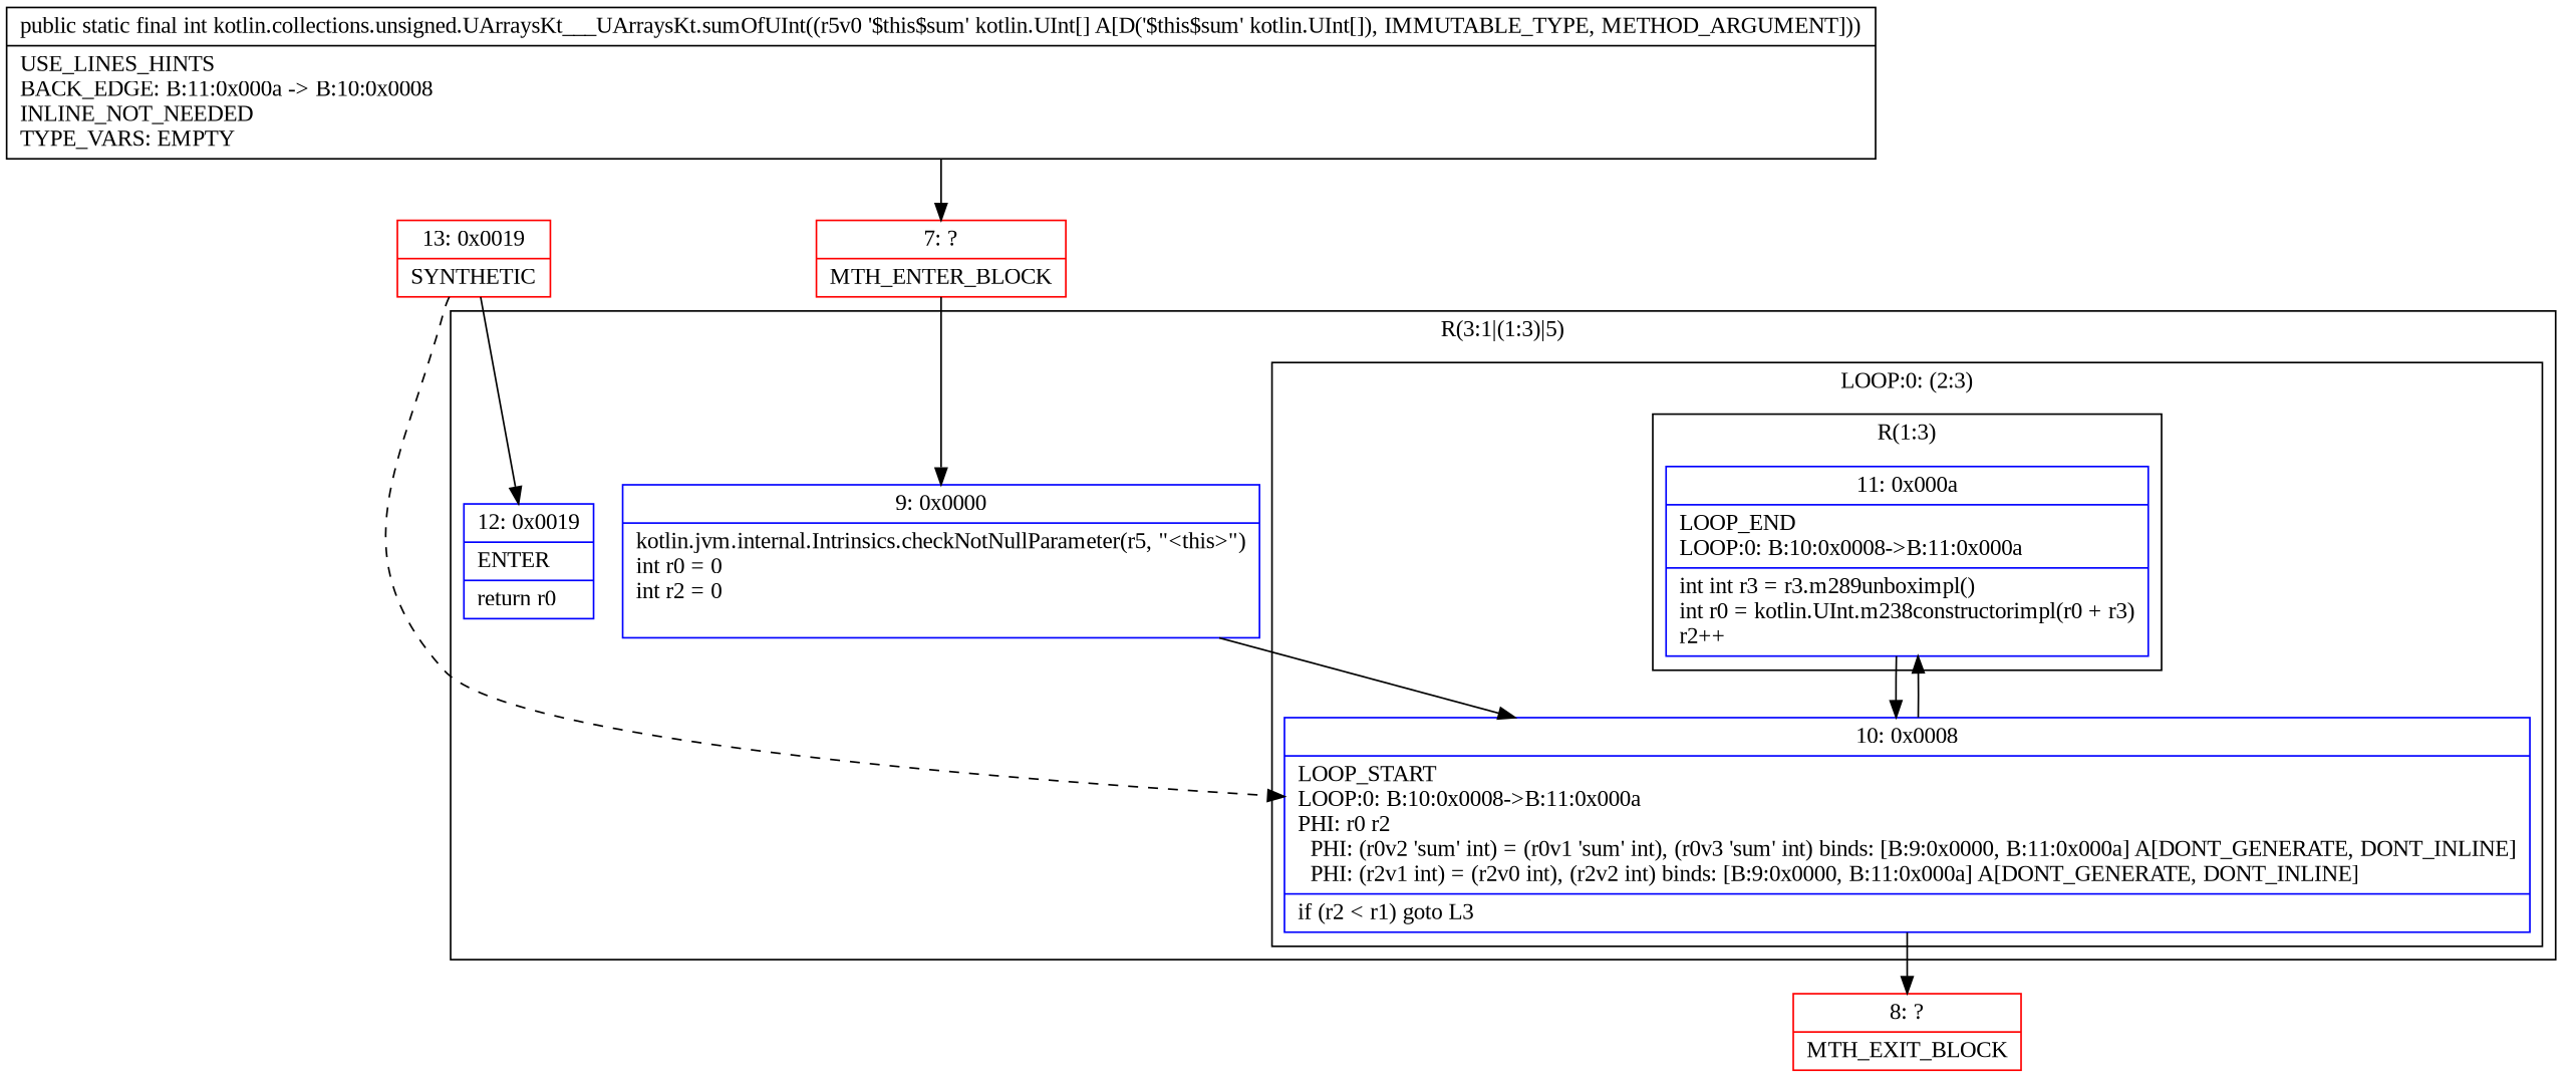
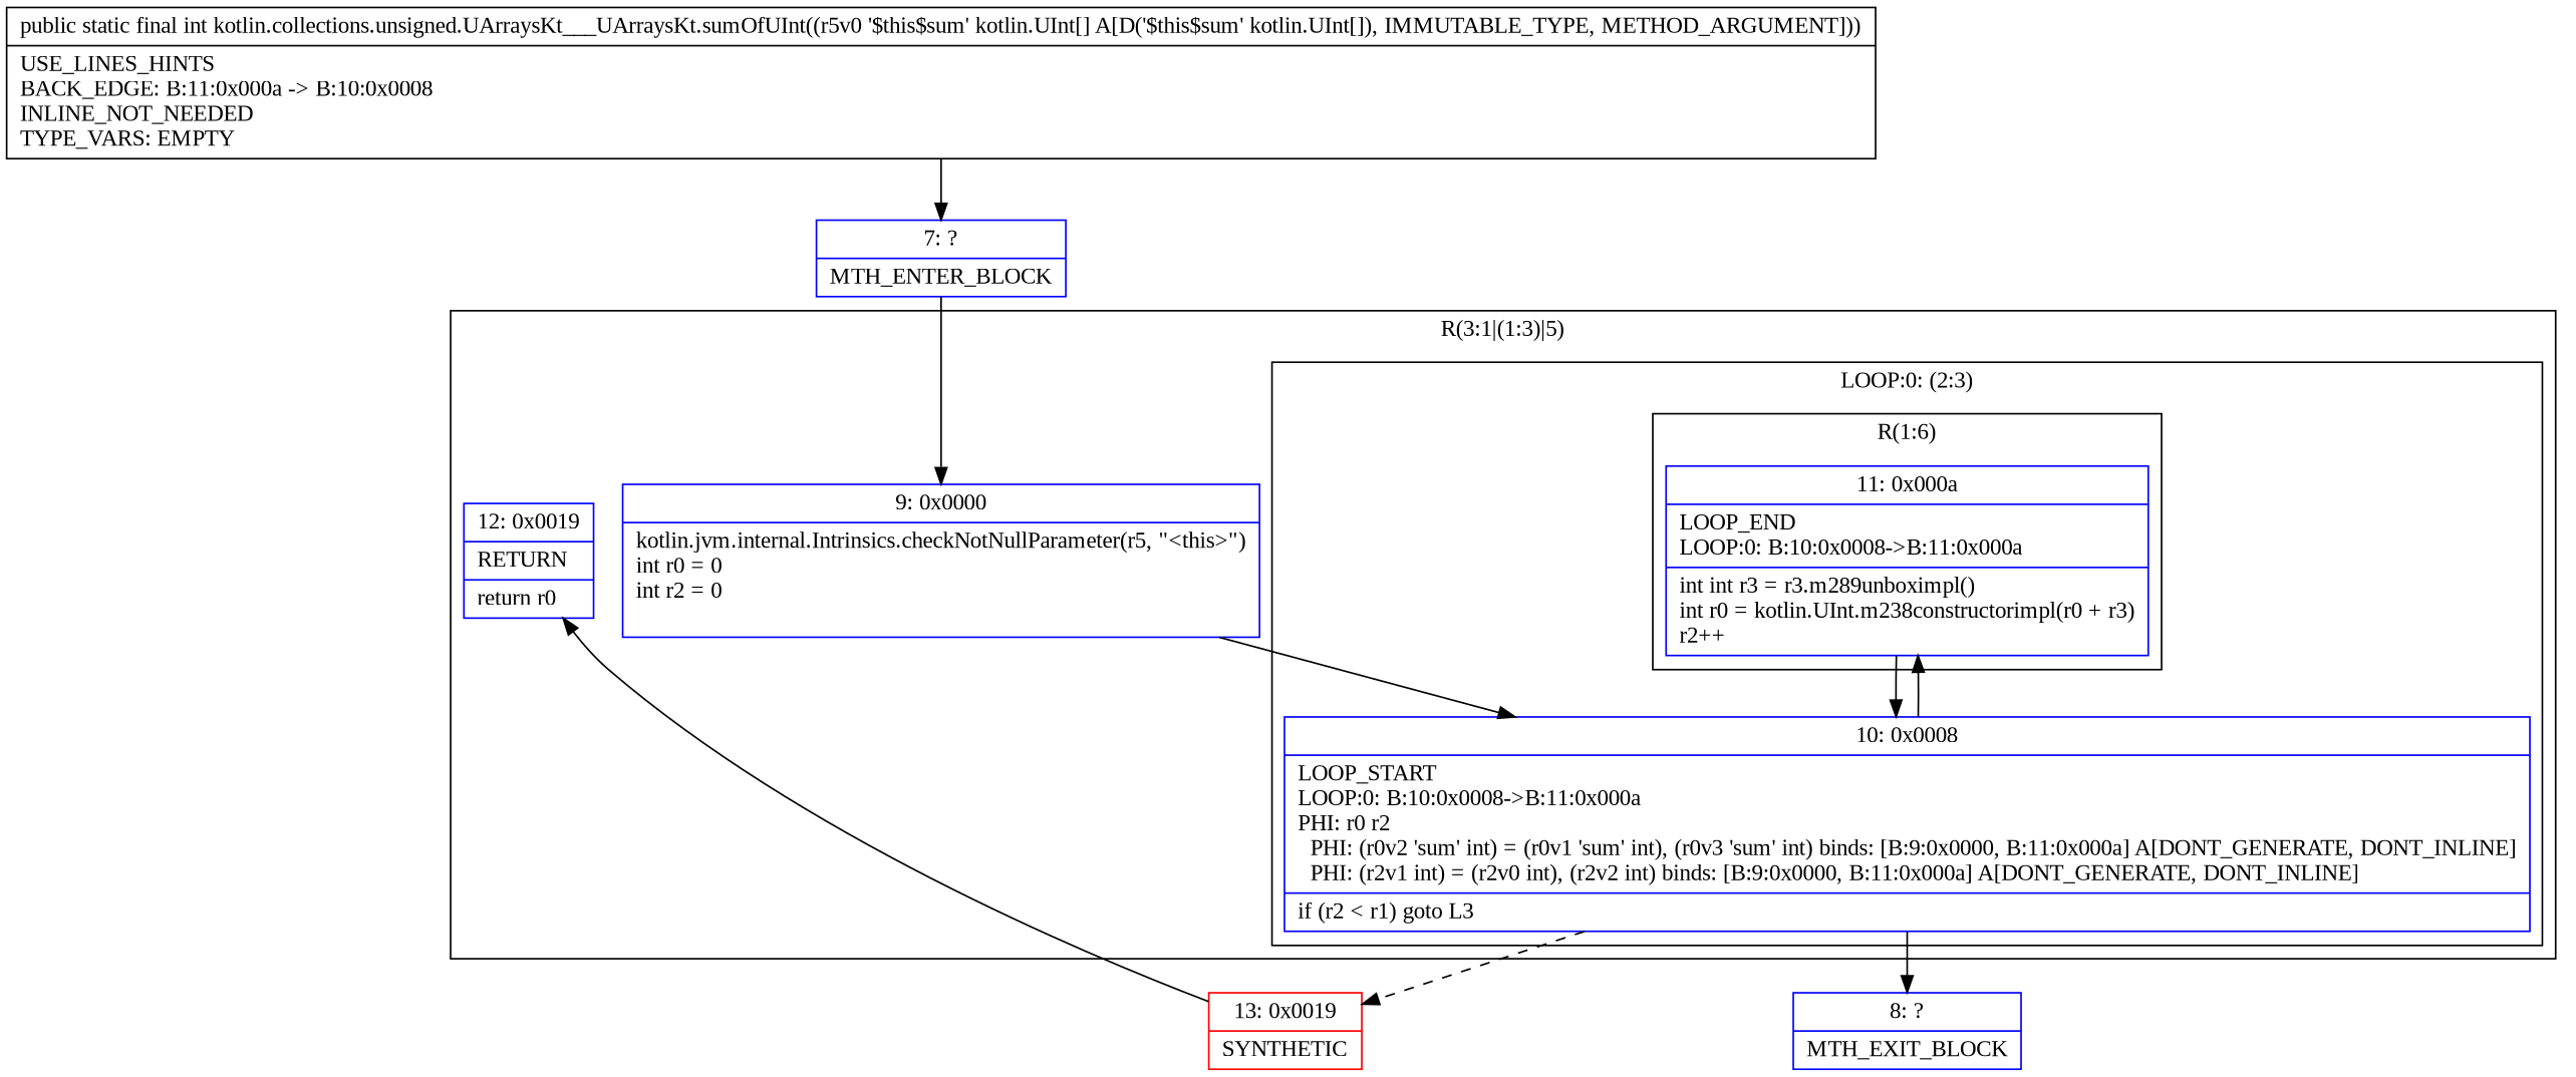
  digraph {
    fontname="Liberation Serif"
    node [color=blue fontname="Liberation Serif" shape=record]
    edge [fontname="Liberation Serif"]
    n1 [label="{11\:\ 0x000a|LOOP_END\lLOOP:0: B:10:0x0008\-\>B:11:0x000a\l|int int r3 = r3.m289unboximpl()\lint r0 = kotlin.UInt.m238constructorimpl(r0 + r3)\lr2++\l}"]
    n2 [label="{10\:\ 0x0008|LOOP_START\lLOOP:0: B:10:0x0008\-\>B:11:0x000a\lPHI: r0 r2 \l  PHI: (r0v2 'sum' int) = (r0v1 'sum' int), (r0v3 'sum' int) binds: [B:9:0x0000, B:11:0x000a] A[DONT_GENERATE, DONT_INLINE]\l  PHI: (r2v1 int) = (r2v0 int), (r2v2 int) binds: [B:9:0x0000, B:11:0x000a] A[DONT_GENERATE, DONT_INLINE]\l|if (r2 \< r1) goto L3\l}"]
    n3 [label="{9\:\ 0x0000|kotlin.jvm.internal.Intrinsics.checkNotNullParameter(r5, \"\<this\>\")\lint r0 = 0\lint r2 = 0\l\l}"]
-   n4 [label="{12\:\ 0x0019|ENTER\l|return r0\l}"]
+   n4 [label="{12\:\ 0x0019|RETURN\l|return r0\l}"]
    n5 [color=red label="{13\:\ 0x0019|SYNTHETIC\l}"]
-   n6 [color=red label="{8\:\ ?|MTH_EXIT_BLOCK\l}"]
-   n7 [color=red label="{7\:\ ?|MTH_ENTER_BLOCK\l}"]
+   n6 [label="{8\:\ ?|MTH_EXIT_BLOCK\l}"]
+   n7 [label="{7\:\ ?|MTH_ENTER_BLOCK\l}"]
    n8 [label="{public static final int kotlin.collections.unsigned.UArraysKt___UArraysKt.sumOfUInt((r5v0 '$this$sum' kotlin.UInt[] A[D('$this$sum' kotlin.UInt[]), IMMUTABLE_TYPE, METHOD_ARGUMENT]))  | USE_LINES_HINTS\lBACK_EDGE: B:11:0x000a \-\> B:10:0x0008\lINLINE_NOT_NEEDED\lTYPE_VARS: EMPTY\l}" color=""]
    subgraph cluster_1 {
      label="R(3:1|(1:3)|5)"
      n3
      n4
      subgraph cluster_2 {
        label="LOOP:0: (2:3)"
        n2
        subgraph cluster_3 {
-         label="R(1:3)"
+         label="R(1:6)"
          n1
        }
      }
    }
    n1 -> n2
    n2 -> n1
-   n5 -> n2 [style=dashed]
+   n2 -> n5 [style=dashed]
    n2 -> n6
    n3 -> n2
    n5 -> n4
    n7 -> n3
    n8 -> n7
  }
